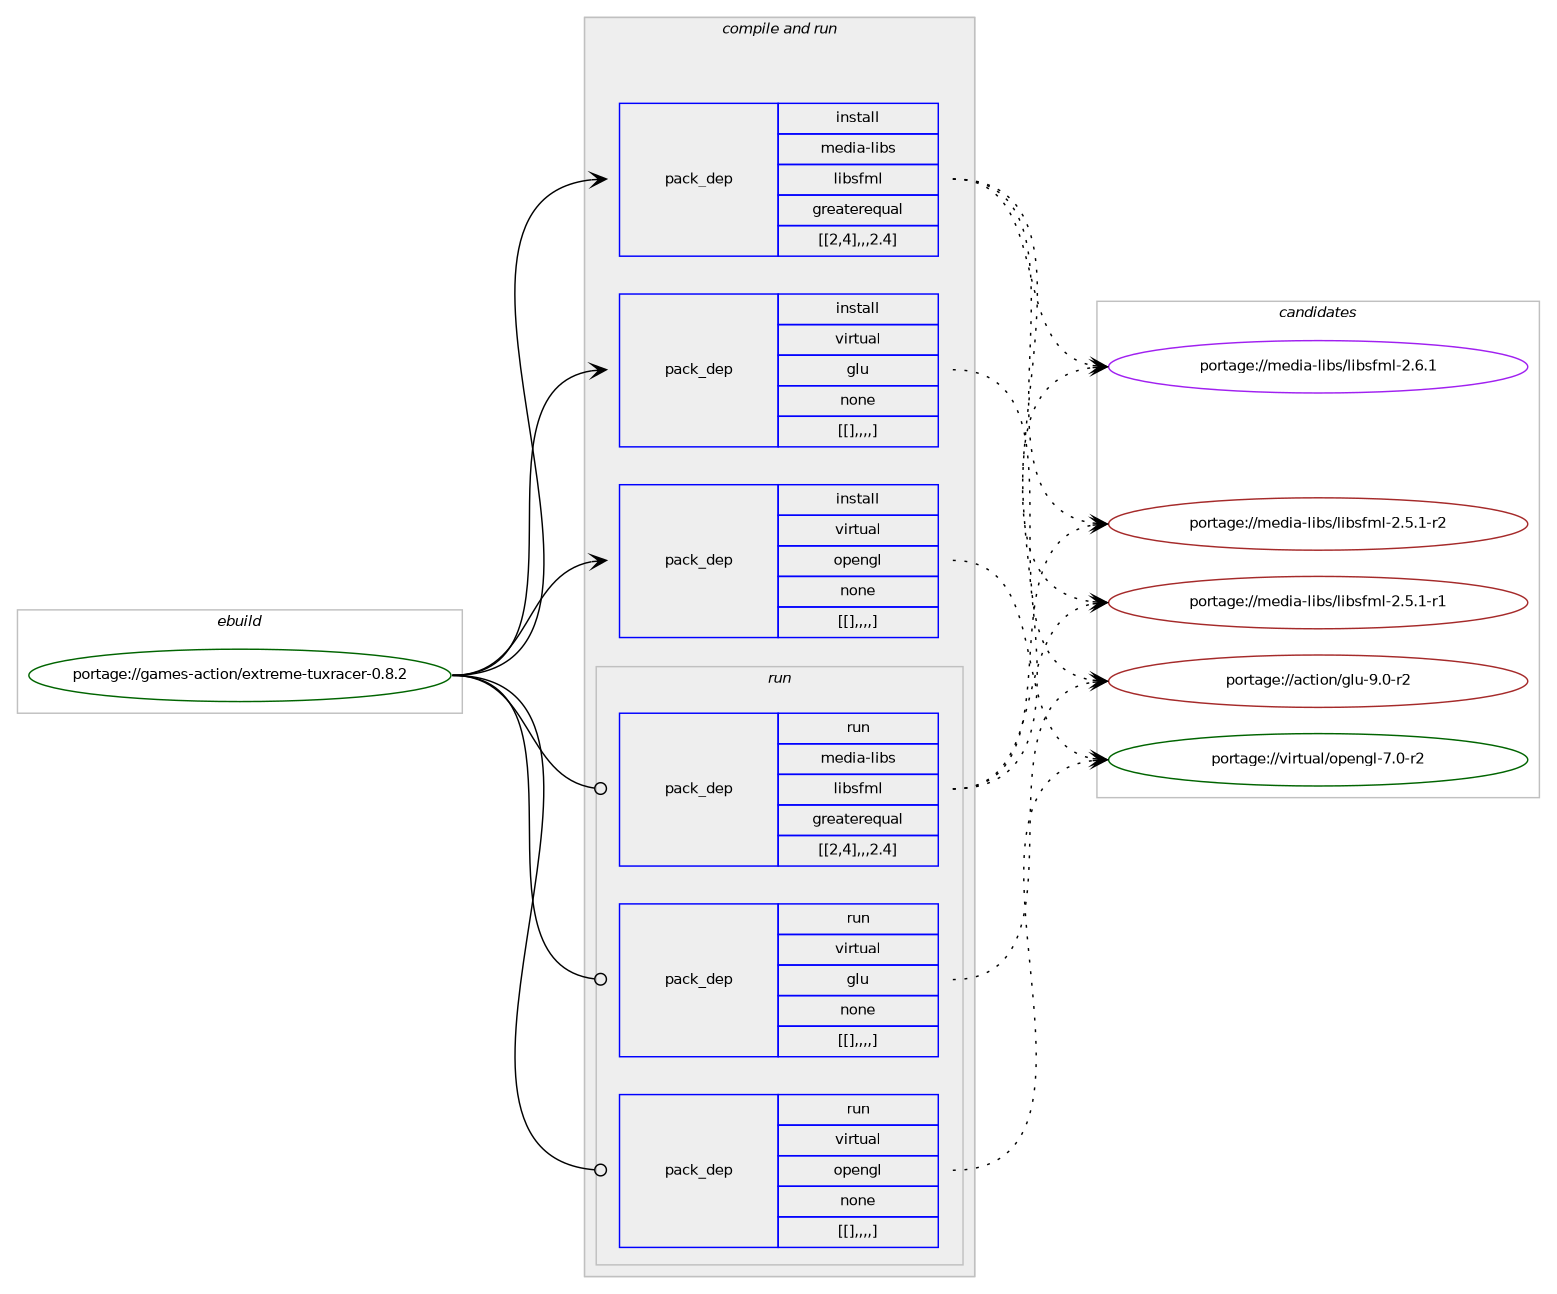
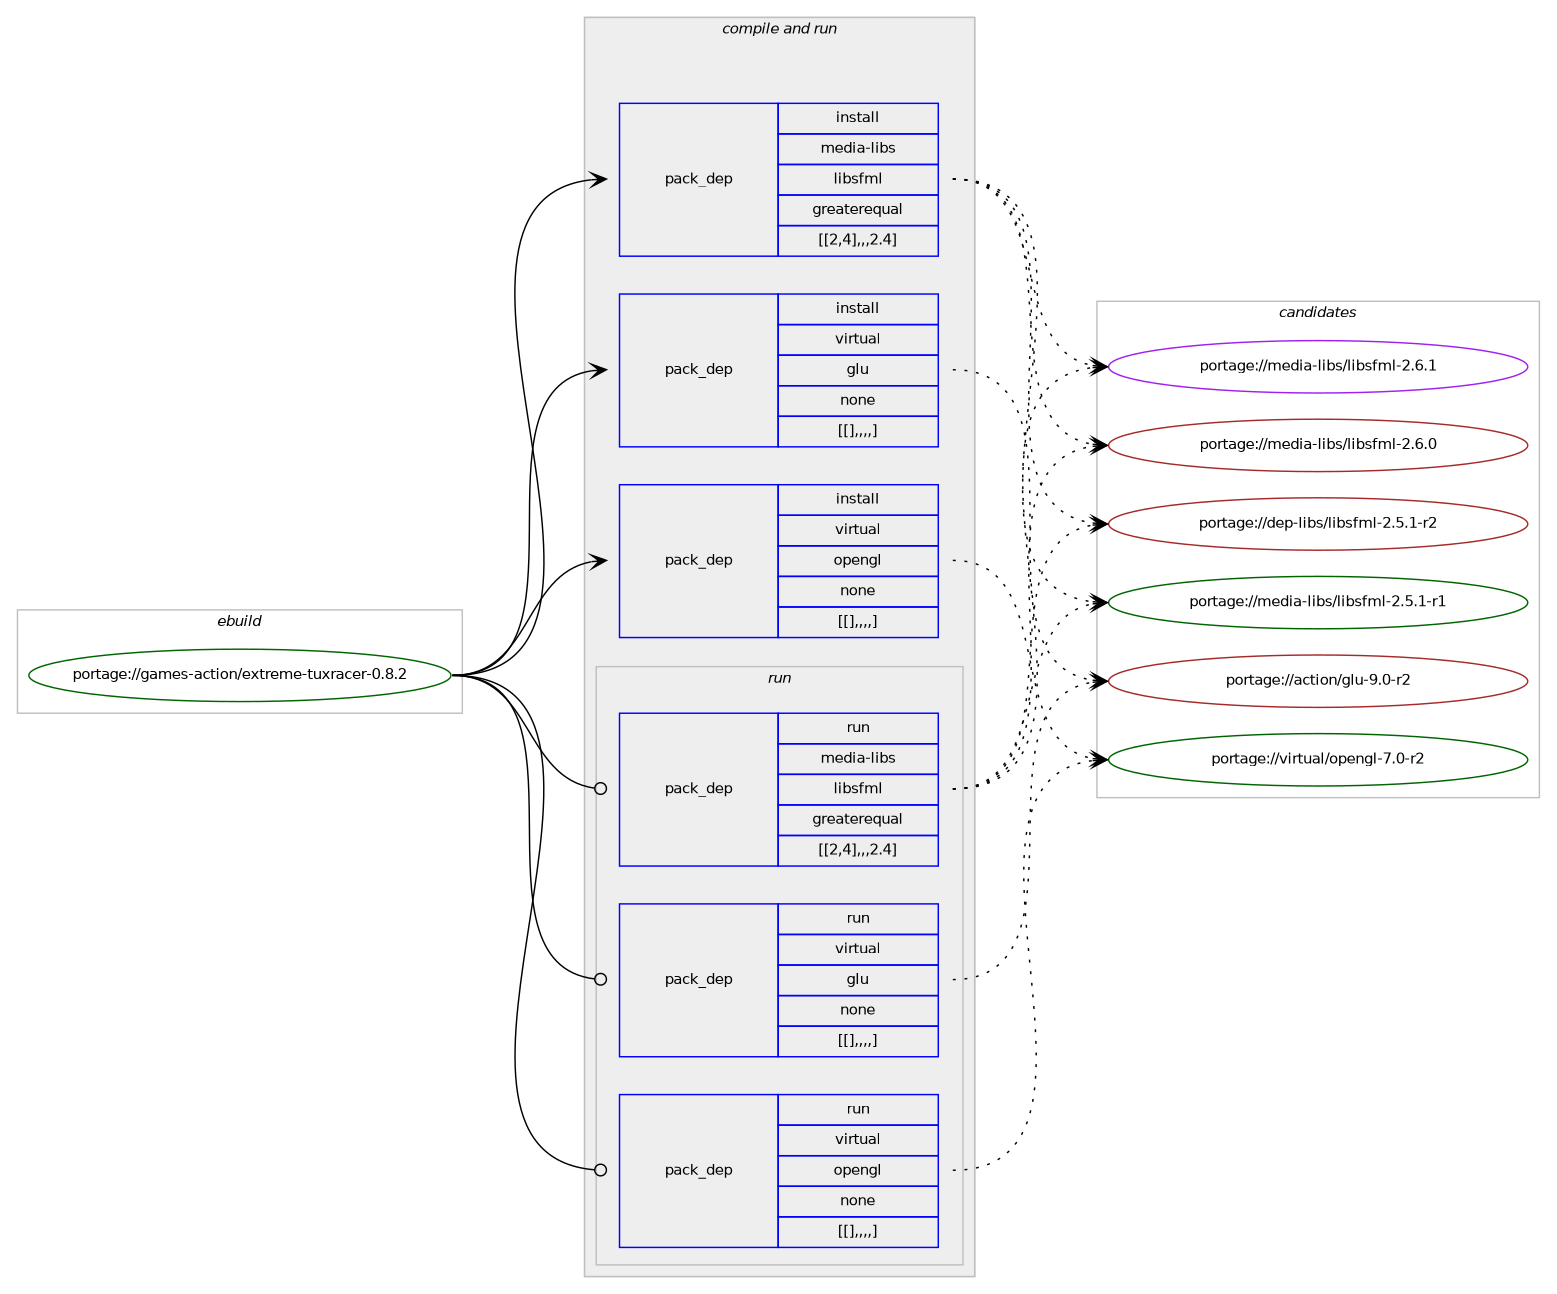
  digraph {
    compound=true
    concentrate=true
    fontname=Helvetica
    fontsize=10
    newrank=true
    rankdir=LR
    ranksep=1.5
    node [color=blue fontname=Helvetica fontsize=10]
    edge [arrowhead=vee headport=w style=dotted tailport=e weight=100]
    n1 [color=darkgreen label="portage://games-action/extreme-tuxracer-0.8.2" width=4]
    n2 [label=<<TABLE BORDER="0" CELLBORDER="1" CELLSPACING="0" CELLPADDING="4" WIDTH="220"><TR><TD ROWSPAN="6" CELLPADDING="30">pack_dep</TD></TR><TR><TD WIDTH="110">install</TD></TR><TR><TD>media-libs</TD></TR><TR><TD>libsfml</TD></TR><TR><TD>greaterequal</TD></TR><TR><TD>[[2,4],,,2.4]</TD></TR></TABLE>> shape=none]
    n3 [label=<<TABLE BORDER="0" CELLBORDER="1" CELLSPACING="0" CELLPADDING="4" WIDTH="220"><TR><TD ROWSPAN="6" CELLPADDING="30">pack_dep</TD></TR><TR><TD WIDTH="110">install</TD></TR><TR><TD>virtual</TD></TR><TR><TD>glu</TD></TR><TR><TD>none</TD></TR><TR><TD>[[],,,,]</TD></TR></TABLE>> shape=none]
    n4 [label=<<TABLE BORDER="0" CELLBORDER="1" CELLSPACING="0" CELLPADDING="4" WIDTH="220"><TR><TD ROWSPAN="6" CELLPADDING="30">pack_dep</TD></TR><TR><TD WIDTH="110">install</TD></TR><TR><TD>virtual</TD></TR><TR><TD>opengl</TD></TR><TR><TD>none</TD></TR><TR><TD>[[],,,,]</TD></TR></TABLE>> shape=none]
    n5 [label=<<TABLE BORDER="0" CELLBORDER="1" CELLSPACING="0" CELLPADDING="4" WIDTH="220"><TR><TD ROWSPAN="6" CELLPADDING="30">pack_dep</TD></TR><TR><TD WIDTH="110">run</TD></TR><TR><TD>media-libs</TD></TR><TR><TD>libsfml</TD></TR><TR><TD>greaterequal</TD></TR><TR><TD>[[2,4],,,2.4]</TD></TR></TABLE>> shape=none]
    n6 [label=<<TABLE BORDER="0" CELLBORDER="1" CELLSPACING="0" CELLPADDING="4" WIDTH="220"><TR><TD ROWSPAN="6" CELLPADDING="30">pack_dep</TD></TR><TR><TD WIDTH="110">run</TD></TR><TR><TD>virtual</TD></TR><TR><TD>glu</TD></TR><TR><TD>none</TD></TR><TR><TD>[[],,,,]</TD></TR></TABLE>> shape=none]
    n7 [label=<<TABLE BORDER="0" CELLBORDER="1" CELLSPACING="0" CELLPADDING="4" WIDTH="220"><TR><TD ROWSPAN="6" CELLPADDING="30">pack_dep</TD></TR><TR><TD WIDTH="110">run</TD></TR><TR><TD>virtual</TD></TR><TR><TD>opengl</TD></TR><TR><TD>none</TD></TR><TR><TD>[[],,,,]</TD></TR></TABLE>> shape=none]
    n8 [color=purple label="portage://media-libs/libsfml-2.6.1" width=4]
-   n10 [color=brown label="portage://media-libs/libsfml-2.5.1-r2" width=4]
-   n11 [color=brown label="portage://media-libs/libsfml-2.5.1-r1" width=4]
+   n9 [color=brown label="portage://media-libs/libsfml-2.6.0" width=4]
+   n10 [color=brown label="portage://dep-libs/libsfml-2.5.1-r2" width=4]
+   n11 [color=darkgreen label="portage://media-libs/libsfml-2.5.1-r1" width=4]
    n12 [color=brown label="portage://action/glu-9.0-r2" width=4]
    n13 [color=darkgreen label="portage://virtual/opengl-7.0-r2" width=4]
    subgraph cluster_1 {
      color=gray
      label=<<i>ebuild</i>>
      n1
    }
    subgraph cluster_2 {
      color=gray
      label=<<i>dependencies</i>>
      subgraph cluster_3 {
        color=gray
        fillcolor="#eeeeee"
        label=<<i>compile</i>>
        style=filled
        subgraph sub_4 {
          color=gray
          fillcolor="#eeeeee"
          label=<<i>compile</i>>
          style=filled
          n2
        }
        subgraph sub_5 {
          color=gray
          fillcolor="#eeeeee"
          label=<<i>compile</i>>
          style=filled
          n3
        }
        subgraph sub_6 {
          color=gray
          fillcolor="#eeeeee"
          label=<<i>compile</i>>
          style=filled
          n4
        }
      }
      subgraph cluster_7 {
        color=gray
        fillcolor="#eeeeee"
        label=<<i>compile and run</i>>
        style=filled
      }
      subgraph cluster_8 {
        color=gray
        fillcolor="#eeeeee"
        label=<<i>run</i>>
        style=filled
        subgraph sub_9 {
          color=gray
          fillcolor="#eeeeee"
          label=<<i>run</i>>
          style=filled
          n5
        }
        subgraph sub_10 {
          color=gray
          fillcolor="#eeeeee"
          label=<<i>run</i>>
          style=filled
          n6
        }
        subgraph sub_11 {
          color=gray
          fillcolor="#eeeeee"
          label=<<i>run</i>>
          style=filled
          n7
        }
      }
    }
    subgraph cluster_12 {
      color=gray
      label=<<i>candidates</i>>
      rank=same
      subgraph sub_13 {
        color=black
        label=<<i>candidates</i>>
        nodesep=1
        rank=same
        n8
+       n9
        n10
        n11
      }
      subgraph sub_14 {
        color=black
        label=<<i>candidates</i>>
        nodesep=1
        rank=same
        n12
      }
      subgraph sub_15 {
        color=black
        label=<<i>candidates</i>>
        nodesep=1
        rank=same
        n13
      }
      subgraph sub_16 {
        color=black
        label=<<i>candidates</i>>
        nodesep=1
        rank=same
        n8
+       n9
        n10
        n11
      }
      subgraph sub_17 {
        color=black
        label=<<i>candidates</i>>
        nodesep=1
        rank=same
        n12
      }
      subgraph sub_18 {
        color=black
        label=<<i>candidates</i>>
        nodesep=1
        rank=same
        n13
      }
    }
    n1 -> n2 [style=solid weight=20]
    n1 -> n3 [style=solid weight=20]
    n1 -> n4 [style=solid weight=20]
    n1 -> n5 [arrowhead=odot style=solid weight=20]
    n1 -> n6 [arrowhead=odot style=solid weight=20]
    n1 -> n7 [arrowhead=odot style=solid weight=20]
    n2 -> n8
+   n2 -> n9
    n2 -> n10
    n2 -> n11
    n3 -> n12
    n4 -> n13
    n5 -> n8
+   n5 -> n9
    n5 -> n10
    n5 -> n11
    n6 -> n12
    n7 -> n13
  }
